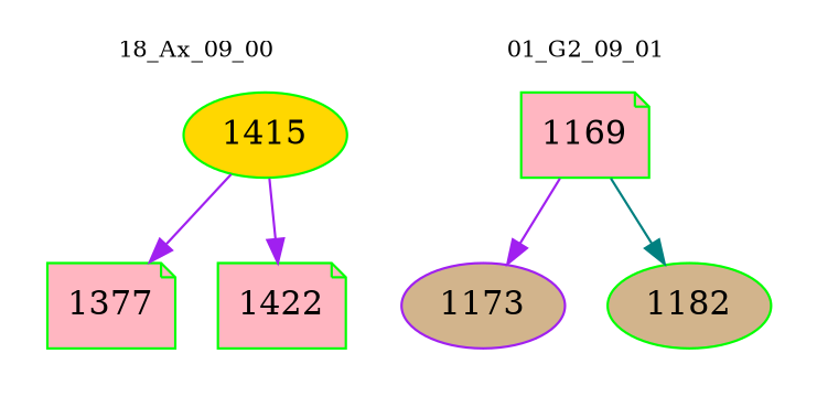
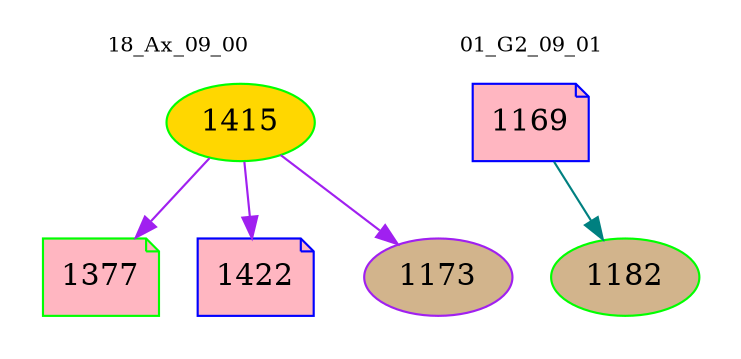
  digraph {
    node [color=green fillcolor=lightpink shape=ellipse style=filled]
    edge [color=purple]
    n1 [fillcolor=gold label=1415]
    n2 [label=1377 shape=note]
-   n3 [label=1422 shape=note]
-   n4 [label=1169 shape=note]
+   n3 [color=blue label=1422 shape=note]
+   n4 [color=blue label=1169 shape=note]
    n5 [color=purple fillcolor=tan label=1173]
    n6 [fillcolor=tan label=1182]
    subgraph cluster_1 {
      color=white
      fontsize=10
      label="18_Ax_09_00"
      n1
      n2
      n3
    }
    subgraph cluster_2 {
      color=white
      fontsize=10
      label="01_G2_09_01"
      n4
      n5
      n6
    }
    n1 -> n2
    n1 -> n3
-   n4 -> n5
+   n1 -> n5
    n4 -> n6 [color=teal]
  }
